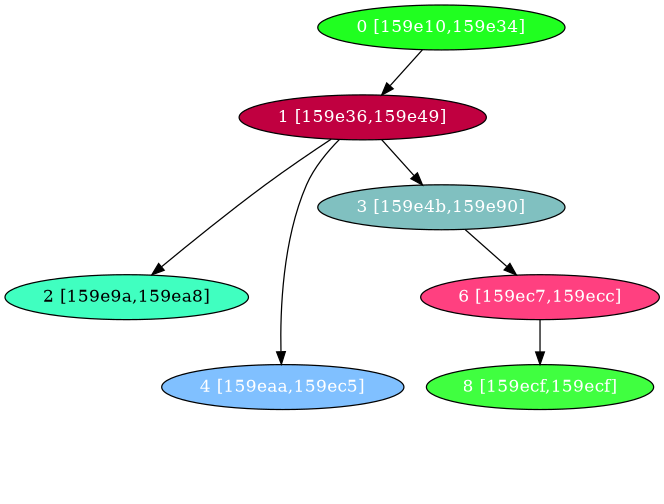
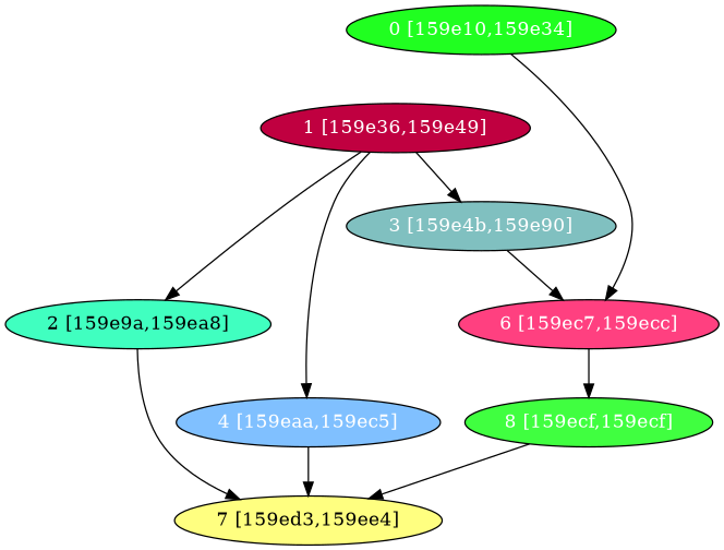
  digraph {
    node [fontcolor="#ffffff" shape=oval style=filled]
    n1 [fillcolor="#20FF20" label="0 [159e10,159e34]"]
    n2 [fillcolor="#C00040" label="1 [159e36,159e49]"]
    n3 [fillcolor="#40FFC0" fontcolor="#000000" label="2 [159e9a,159ea8]"]
    n4 [fillcolor="#80C0C0" label="3 [159e4b,159e90]"]
    n5 [fillcolor="#80C0FF" label="4 [159eaa,159ec5]"]
+   n6 [fillcolor="#FFFF80" fontcolor="#000000" label="7 [159ed3,159ee4]"]
    n7 [fillcolor="#FF4080" label="6 [159ec7,159ecc]"]
    n8 [fillcolor="#40FF40" label="8 [159ecf,159ecf]"]
-   n1 -> n2
+   n1 -> n7
    n2 -> n3
    n2 -> n4
    n2 -> n5
+   n3 -> n6
    n4 -> n7
+   n5 -> n6
    n7 -> n8
+   n8 -> n6
  }
